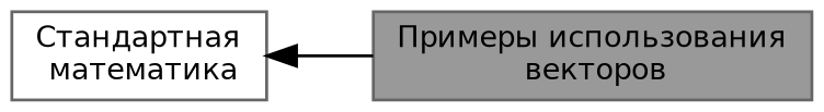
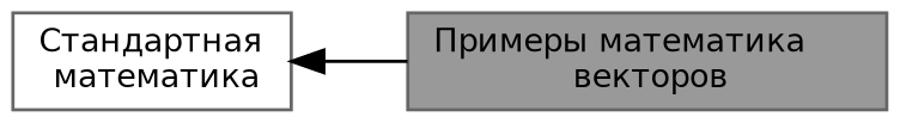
  digraph {
    rankdir=LR
    node [fontname=Helvetica fontsize=10 shape=box style=filled]
    n1 [color=grey40 fillcolor=white height=0.2 label="Стандартная\l математика" width=0.4]
-   n2 [color=gray40 fillcolor=grey60 fontcolor=black height=0.2 label="Примеры использования\l векторов" width=0.4]
+   n2 [color=gray40 fillcolor=grey60 fontcolor=black height=0.2 label="Примеры математика\l векторов" width=0.4]
    n1 -> n2 [dir=back fontname=Helvetica fontsize=10 labelfontname=Helvetica labelfontsize=10 shape=plaintext style=solid]
  }
